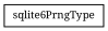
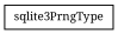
  digraph {
    rankdir=LR
    fontname="Noto Serif"
-   n1 [color=black fillcolor=white fontname="Noto Serif" fontsize=10 height=0.2 label=sqlite6PrngType shape=record style=filled width=0.4]
+   n1 [color=black fillcolor=white fontname="Noto Serif" fontsize=10 height=0.2 label=sqlite3PrngType shape=record style=filled width=0.4]
  }
